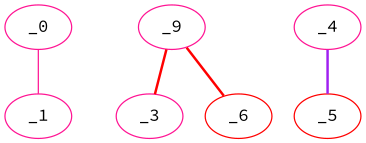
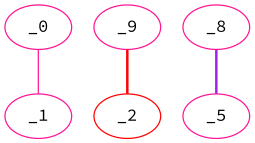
  graph {
    fontname="Source Code Pro"
    node [color=deeppink fontname="Source Code Pro"]
    edge [color=red fontname="Source Code Pro" style=bold]
    _0 [x=0.873583 y=2.82889]
    _1 [x=0.9169 y=0.56352]
    n3 [label=_9 x=2.06 y=0.66]
-   _3 [x=2.00375 y=2.98847]
-   _6 [color=red x=2.41042 y=2.37629]
-   _4 [x=0.74758 y=1.84889]
-   _5 [color=red x=2.25398 y=1.86108]
+   _6 [color=red x=2.41042 y=2.37629 label=_2]
+   _4 [x=0.74758 y=1.84889 label=_8]
+   _5 [x=2.25398 y=1.86108]
    _0 -- _1 [color=deeppink style=solid]
-   n3 -- _3
    n3 -- _6
    _4 -- _5 [color=purple]
  }
